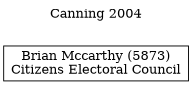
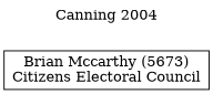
  digraph {
    label="Canning 2004"
    labelloc=t
    mclimit=10
-   n1 [label="Brian Mccarthy (5873)\nCitizens Electoral Council" shape=box]
+   n1 [label="Brian Mccarthy (5673)\nCitizens Electoral Council" shape=box]
  }
